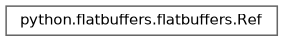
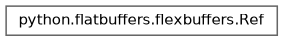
  digraph {
    rankdir=LR
-   n1 [color=grey40 fillcolor=white fontname=Helvetica fontsize=10 height=0.2 label="python.flatbuffers.flatbuffers.Ref" shape=box style=filled width=0.4]
+   n1 [color=grey40 fillcolor=white fontname=Helvetica fontsize=10 height=0.2 label="python.flatbuffers.flexbuffers.Ref" shape=box style=filled width=0.4]
  }
